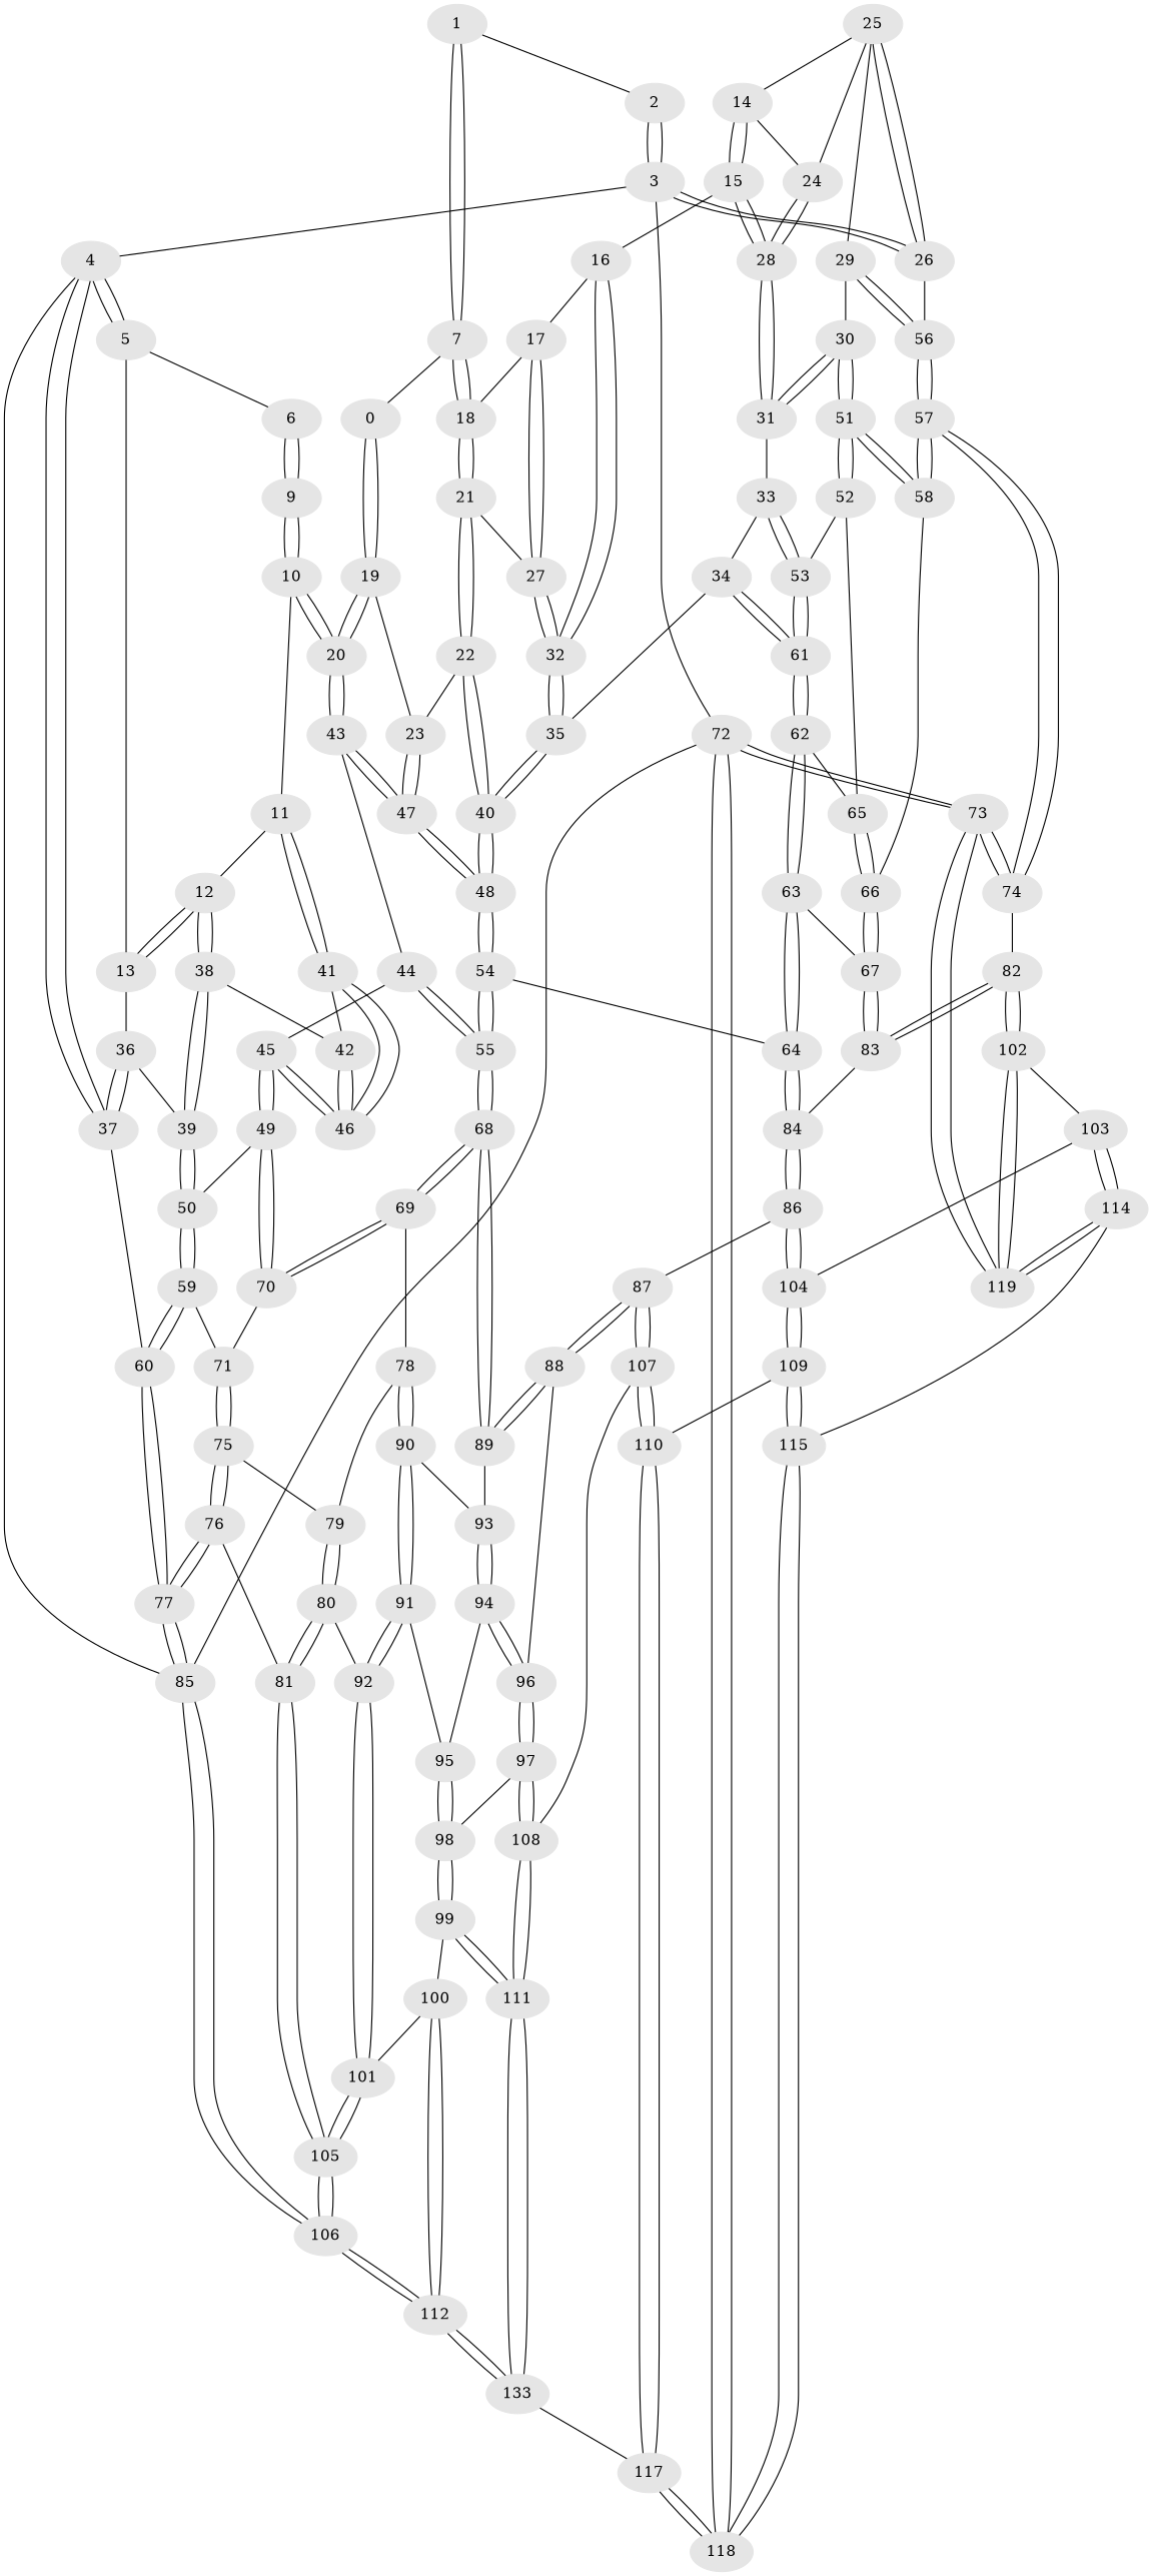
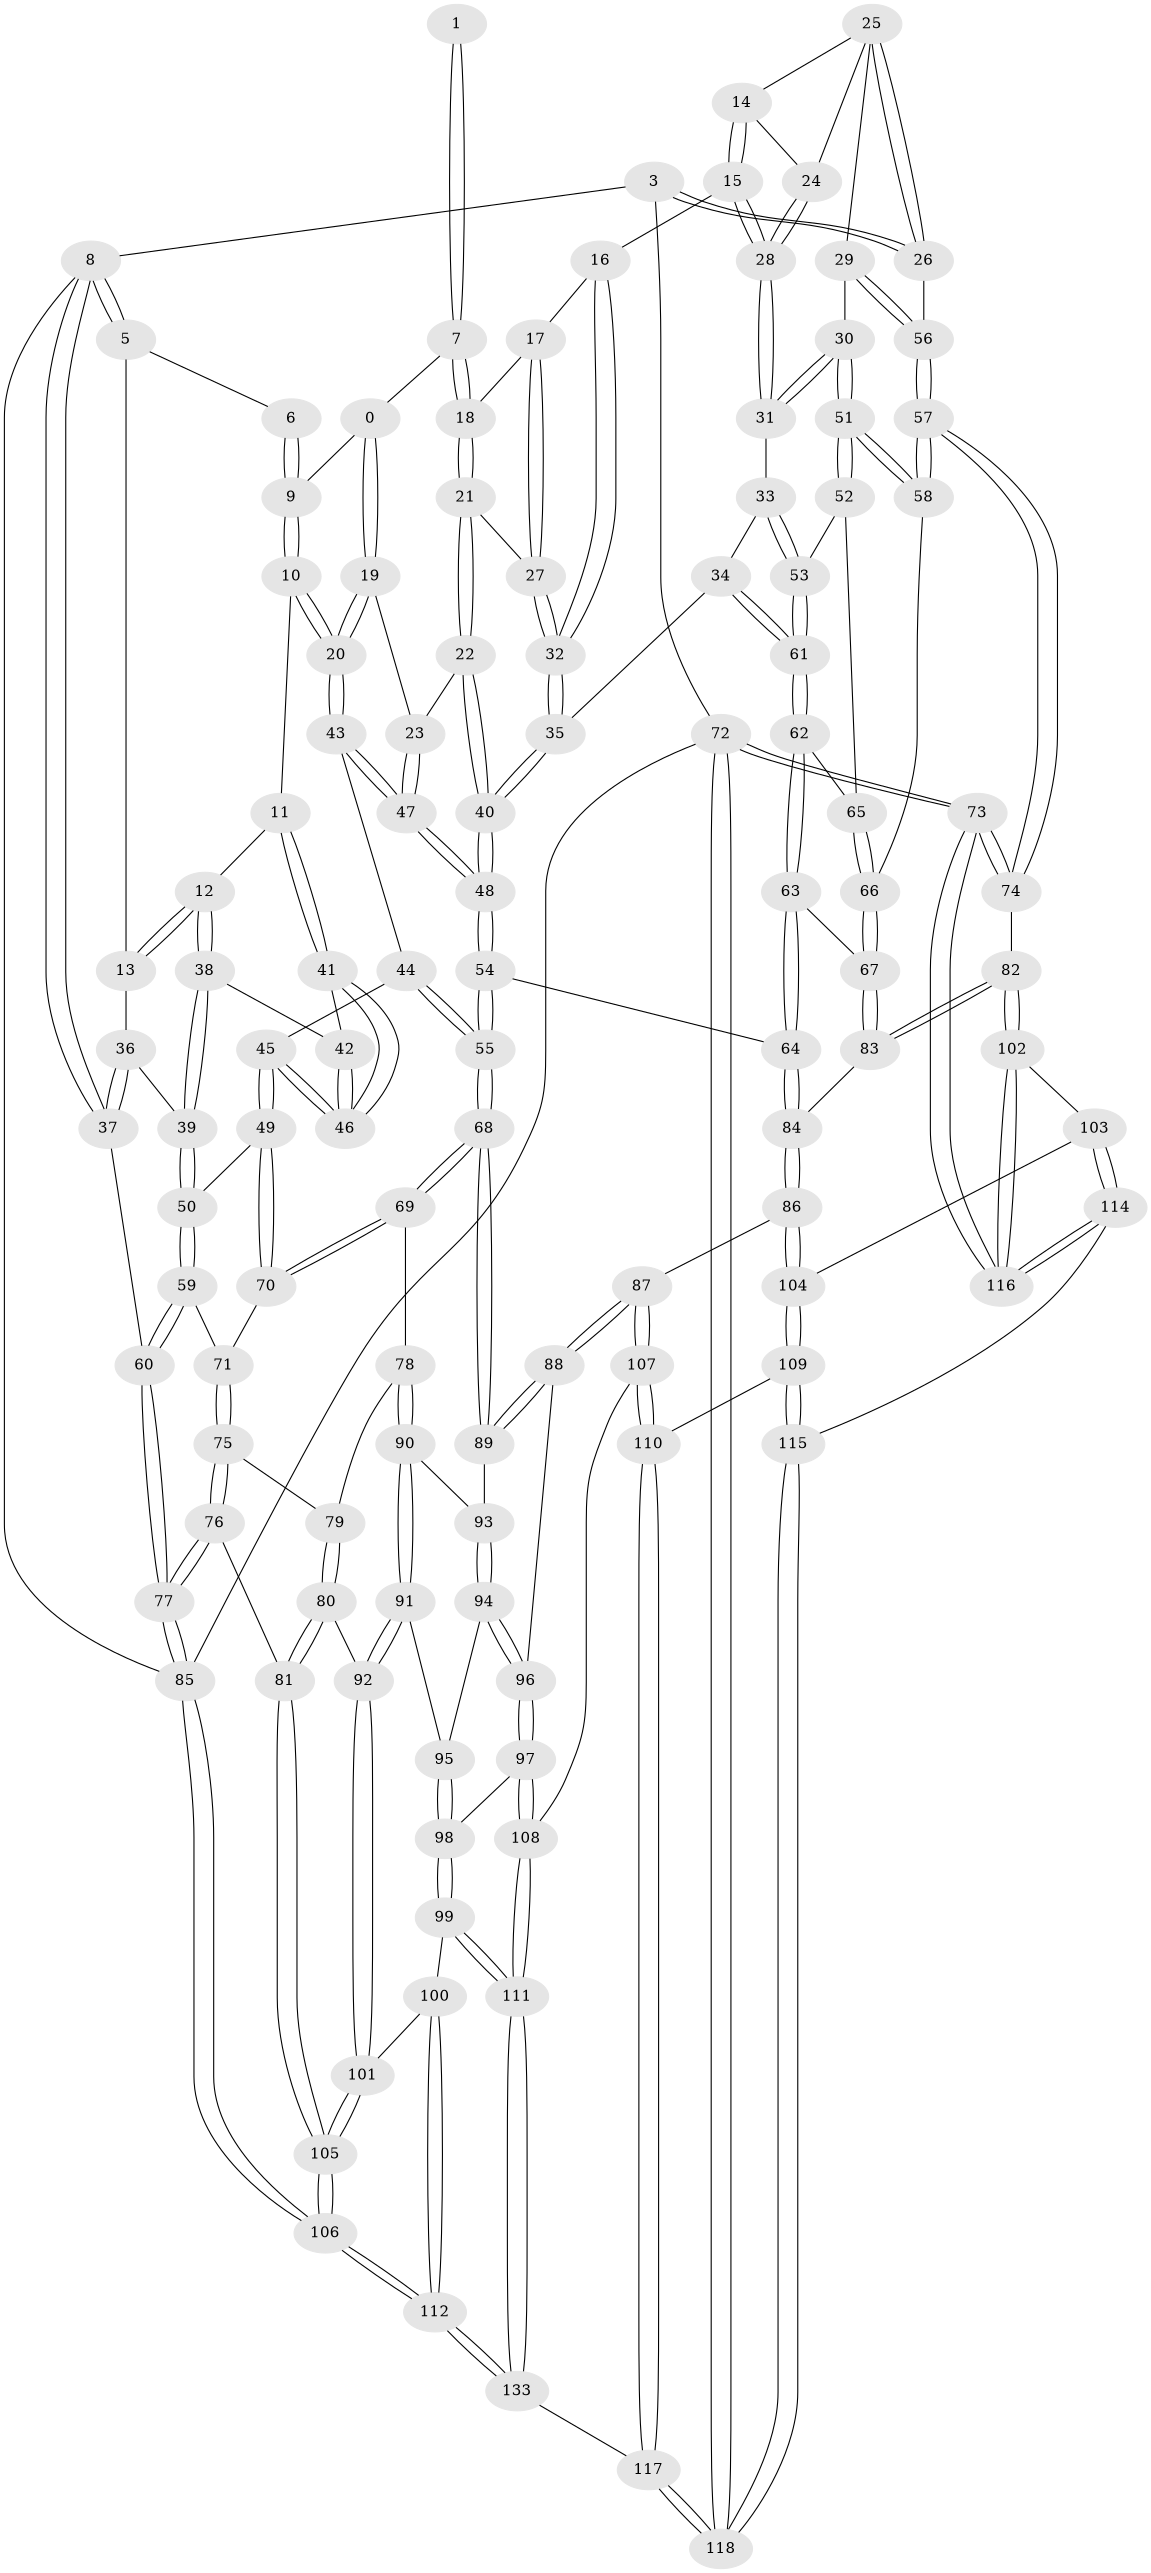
  graph {
    node [color=gray90 style=filled]
    1
-   2
    7
    3
    n5 [label=0]
    18
-   4
+   4 [label=8]
    26
    72
    14
    15
    24
    5
    37
    85
    56
    73
    118
    6
    13
    60
    106
    9
    36
    10
    19
    21
    20
    23
    11
    12
    41
    43
    38
    42
    46
    39
    16
    28
    25
    17
    32
    31
    27
    35
    22
    47
    44
    40
    48
    29
    30
    57
    33
    51
    52
    58
    34
    53
    61
    62
    50
    77
    59
    54
    45
    55
    49
    68
    70
    64
    71
    65
    66
    84
    69
    89
    74
    82
    67
    75
    63
    83
    86
    78
    93
    79
    90
    76
-   116 [label=119]
+   116
    102
    81
    80
    105
    91
    92
    101
    103
    87
    104
    112
    88
    107
    109
    96
    108
    110
    97
    94
    95
    98
    99
    111
    100
    n115 [label=133]
    114
    115
    117
-   1 -- 2
    1 -- 7
    1 -- 7
-   2 -- 3
-   2 -- 3
    7 -- n5
    7 -- 18
    7 -- 18
    3 -- 4
    3 -- 26
    3 -- 26
    3 -- 72
+   n5 -- 9
    n5 -- 19
    n5 -- 19
    18 -- 21
    18 -- 21
    4 -- 5
    4 -- 5
    4 -- 37
    4 -- 37
    4 -- 85
    26 -- 56
    72 -- 85
    72 -- 73
    72 -- 73
    72 -- 118
    72 -- 118
    14 -- 15
    14 -- 15
    14 -- 24
    15 -- 16
    15 -- 28
    15 -- 28
    24 -- 28
    24 -- 28
    24 -- 25
    5 -- 6
    5 -- 13
    37 -- 60
    85 -- 106
    85 -- 106
    56 -- 57
    56 -- 57
    73 -- 74
    73 -- 74
    73 -- 116
    73 -- 116
    6 -- 9
    6 -- 9
    13 -- 36
    60 -- 77
    60 -- 77
    106 -- 112
    106 -- 112
    9 -- 10
    9 -- 10
    36 -- 37
    36 -- 37
    36 -- 39
    10 -- 20
    10 -- 20
    10 -- 11
    19 -- 20
    19 -- 20
    19 -- 23
    21 -- 27
    21 -- 22
    21 -- 22
    20 -- 43
    20 -- 43
    23 -- 47
    23 -- 47
    11 -- 12
    11 -- 41
    11 -- 41
    12 -- 13
    12 -- 13
    12 -- 38
    12 -- 38
    41 -- 42
    41 -- 46
    41 -- 46
    43 -- 47
    43 -- 47
    43 -- 44
    38 -- 42
    38 -- 39
    38 -- 39
    42 -- 46
    42 -- 46
    39 -- 50
    39 -- 50
    16 -- 17
    16 -- 32
    16 -- 32
    28 -- 31
    28 -- 31
    25 -- 26
    25 -- 26
    25 -- 14
    25 -- 29
    17 -- 18
    17 -- 27
    17 -- 27
    32 -- 35
    32 -- 35
    31 -- 33
    27 -- 32
    27 -- 32
    35 -- 40
    35 -- 40
    22 -- 23
    22 -- 40
    22 -- 40
    47 -- 48
    47 -- 48
    44 -- 45
    44 -- 55
    44 -- 55
    40 -- 48
    40 -- 48
    48 -- 54
    48 -- 54
    29 -- 56
    29 -- 56
    29 -- 30
    30 -- 31
    30 -- 31
    30 -- 51
    30 -- 51
    57 -- 58
    57 -- 58
    57 -- 74
    57 -- 74
    33 -- 34
    33 -- 53
    33 -- 53
    51 -- 52
    51 -- 52
    51 -- 58
    51 -- 58
    52 -- 53
    52 -- 65
    58 -- 66
    34 -- 35
    34 -- 61
    34 -- 61
    53 -- 61
    53 -- 61
    61 -- 62
    61 -- 62
    62 -- 65
    62 -- 63
    62 -- 63
    50 -- 59
    50 -- 59
    77 -- 85
    77 -- 85
    59 -- 60
    59 -- 60
    59 -- 71
    54 -- 55
    54 -- 55
    54 -- 64
    45 -- 46
    45 -- 46
    45 -- 49
    45 -- 49
    55 -- 68
    55 -- 68
    49 -- 50
    49 -- 70
    49 -- 70
    68 -- 69
    68 -- 69
    68 -- 89
    68 -- 89
    70 -- 71
    64 -- 84
    64 -- 84
    71 -- 75
    71 -- 75
    65 -- 66
    65 -- 66
    66 -- 67
    66 -- 67
    84 -- 86
    84 -- 86
    69 -- 70
    69 -- 70
    69 -- 78
    89 -- 93
    74 -- 82
    82 -- 83
    82 -- 83
    82 -- 102
    82 -- 102
    67 -- 83
    67 -- 83
    75 -- 79
    75 -- 76
    75 -- 76
    63 -- 64
    63 -- 64
    63 -- 67
    83 -- 84
    86 -- 87
    86 -- 104
    86 -- 104
    78 -- 79
    78 -- 90
    78 -- 90
    93 -- 94
    93 -- 94
    79 -- 80
    79 -- 80
    90 -- 93
    90 -- 91
    90 -- 91
    76 -- 77
    76 -- 77
    76 -- 81
    102 -- 116
    102 -- 116
    102 -- 103
    81 -- 105
    81 -- 105
    80 -- 81
    80 -- 81
    80 -- 92
    105 -- 106
    105 -- 106
    91 -- 92
    91 -- 92
    91 -- 95
    92 -- 101
    92 -- 101
    101 -- 105
    101 -- 105
    103 -- 104
    103 -- 114
    103 -- 114
    87 -- 88
    87 -- 88
    87 -- 107
    87 -- 107
    104 -- 109
    104 -- 109
    112 -- n115
    112 -- n115
    88 -- 89
    88 -- 89
    88 -- 96
    107 -- 108
    107 -- 110
    107 -- 110
    109 -- 110
    109 -- 115
    109 -- 115
    96 -- 97
    96 -- 97
    108 -- 111
    108 -- 111
    110 -- 117
    110 -- 117
    97 -- 108
    97 -- 108
    97 -- 98
    94 -- 96
    94 -- 96
    94 -- 95
    95 -- 98
    95 -- 98
    98 -- 99
    98 -- 99
    99 -- 111
    99 -- 111
    99 -- 100
    111 -- n115
    111 -- n115
    100 -- 101
    100 -- 112
    100 -- 112
    n115 -- 117
    114 -- 116
    114 -- 116
    114 -- 115
    115 -- 118
    115 -- 118
    117 -- 118
    117 -- 118
  }
